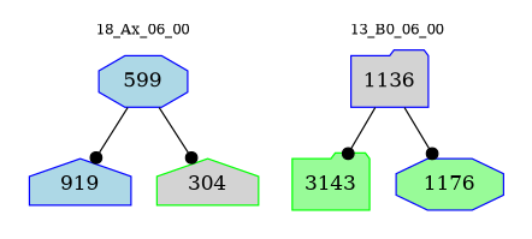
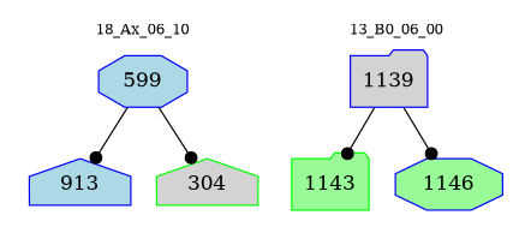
  digraph {
    fontname="DejaVu Serif"
    node [color=blue fillcolor=lightblue fontname="DejaVu Serif" shape=octagon style=filled]
    edge [arrowhead=dot color=black fontname="DejaVu Serif"]
    n1 [label=599]
-   n2 [label=919 shape=house]
+   n2 [label=913 shape=house]
    n3 [color=green fillcolor=lightgrey label=304 shape=house]
-   n4 [fillcolor=lightgrey label=1136 shape=folder]
-   n5 [color=green fillcolor=palegreen label=3143 shape=folder]
-   n6 [fillcolor=palegreen label=1176]
+   n4 [fillcolor=lightgrey label=1139 shape=folder]
+   n5 [color=green fillcolor=palegreen label=1143 shape=folder]
+   n6 [fillcolor=palegreen label=1146]
    subgraph cluster_1 {
      color=white
      fontsize=10
-     label="18_Ax_06_00"
+     label="18_Ax_06_10"
      n1
      n2
      n3
    }
    subgraph cluster_2 {
      color=white
      fontsize=10
      label="13_B0_06_00"
      n4
      n5
      n6
    }
    n1 -> n2
    n1 -> n3
    n4 -> n5
    n4 -> n6
  }
